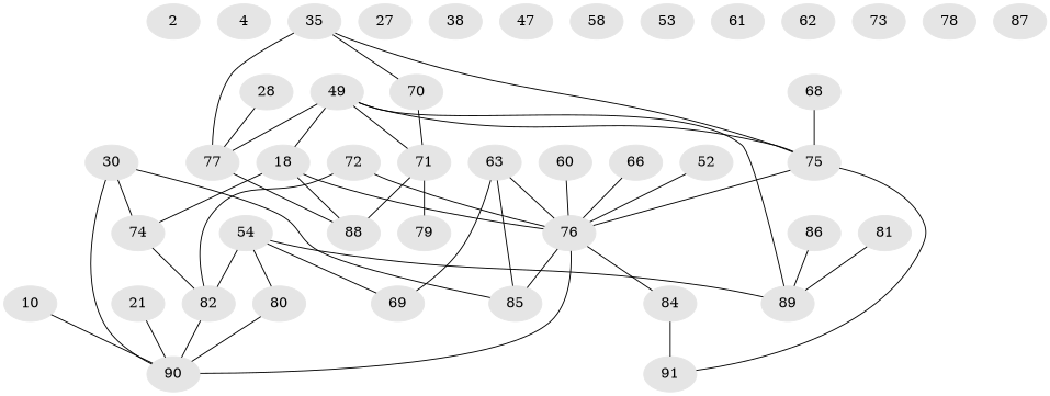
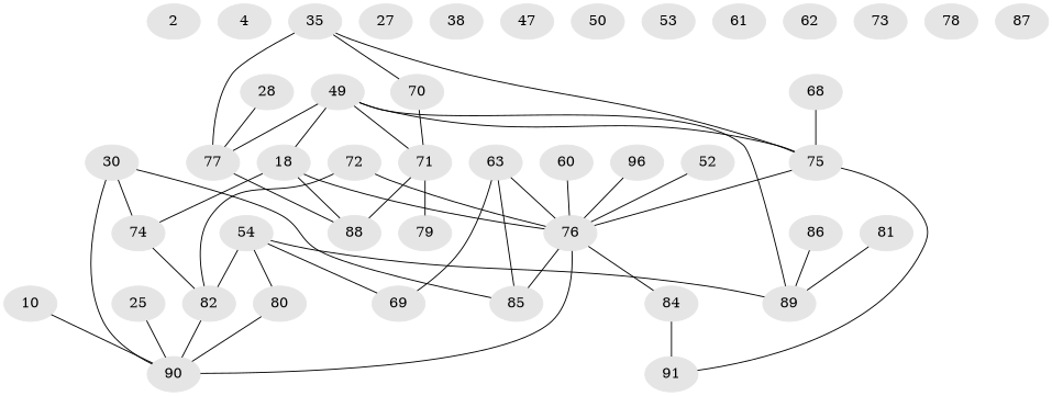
  graph {
    node [color=gray90 style=filled]
    2
    4
    90 [super="+29"]
    10
    49 [super="+40"]
    77 [super="+43"]
    75 [super="+34+65"]
    n8 [label=18 super="+56"]
    71
    89 [super="+48+57"]
-   25 [label=21]
+   25
    27
    88 [super="+12+39"]
    28
    30 [super="+6"]
    74 [super="+44"]
    85
    82 [super="+51"]
    70 [super="+17"]
    35
    76 [super="+16+67+33+64+59"]
    91
    38
    47
    79 [super="+32"]
-   50 [label=58]
+   50
    84 [super="+15"]
    52
    53
    54 [super="+8"]
    69
    80 [super="+14+23"]
    60
    61
    62 [super="+21"]
    63 [super="+26"]
-   66 [super="+5"]
+   66 [super="+5" label=96]
    68
    72 [super="+1+45"]
    73
    78
    81
    86 [super="+55"]
    87
    10 -- 90
    49 -- 77 [weight=3]
    49 -- 75
    49 -- n8 [weight=3]
    49 -- 71 [weight=2]
    49 -- 89
    77 -- 88
    75 -- 76
    75 -- 91
    n8 -- 88
    n8 -- 74
    n8 -- 76 [weight=2]
    71 -- 88
    71 -- 79
    25 -- 90
    28 -- 77
    30 -- 90 [weight=2]
    30 -- 74
    30 -- 85
    74 -- 82
    82 -- 90
    70 -- 71
    35 -- 77 [weight=2]
    35 -- 75
    35 -- 70
    76 -- 90 [weight=2]
    76 -- 85
    76 -- 84
    84 -- 91 [weight=2]
    52 -- 76
    54 -- 89
    54 -- 82 [weight=2]
    54 -- 69
    54 -- 80
    80 -- 90
    60 -- 76
    63 -- 85 [weight=2]
    63 -- 76
    63 -- 69
    66 -- 76
    68 -- 75
    72 -- 82
    72 -- 76
    81 -- 89
    86 -- 89
  }
